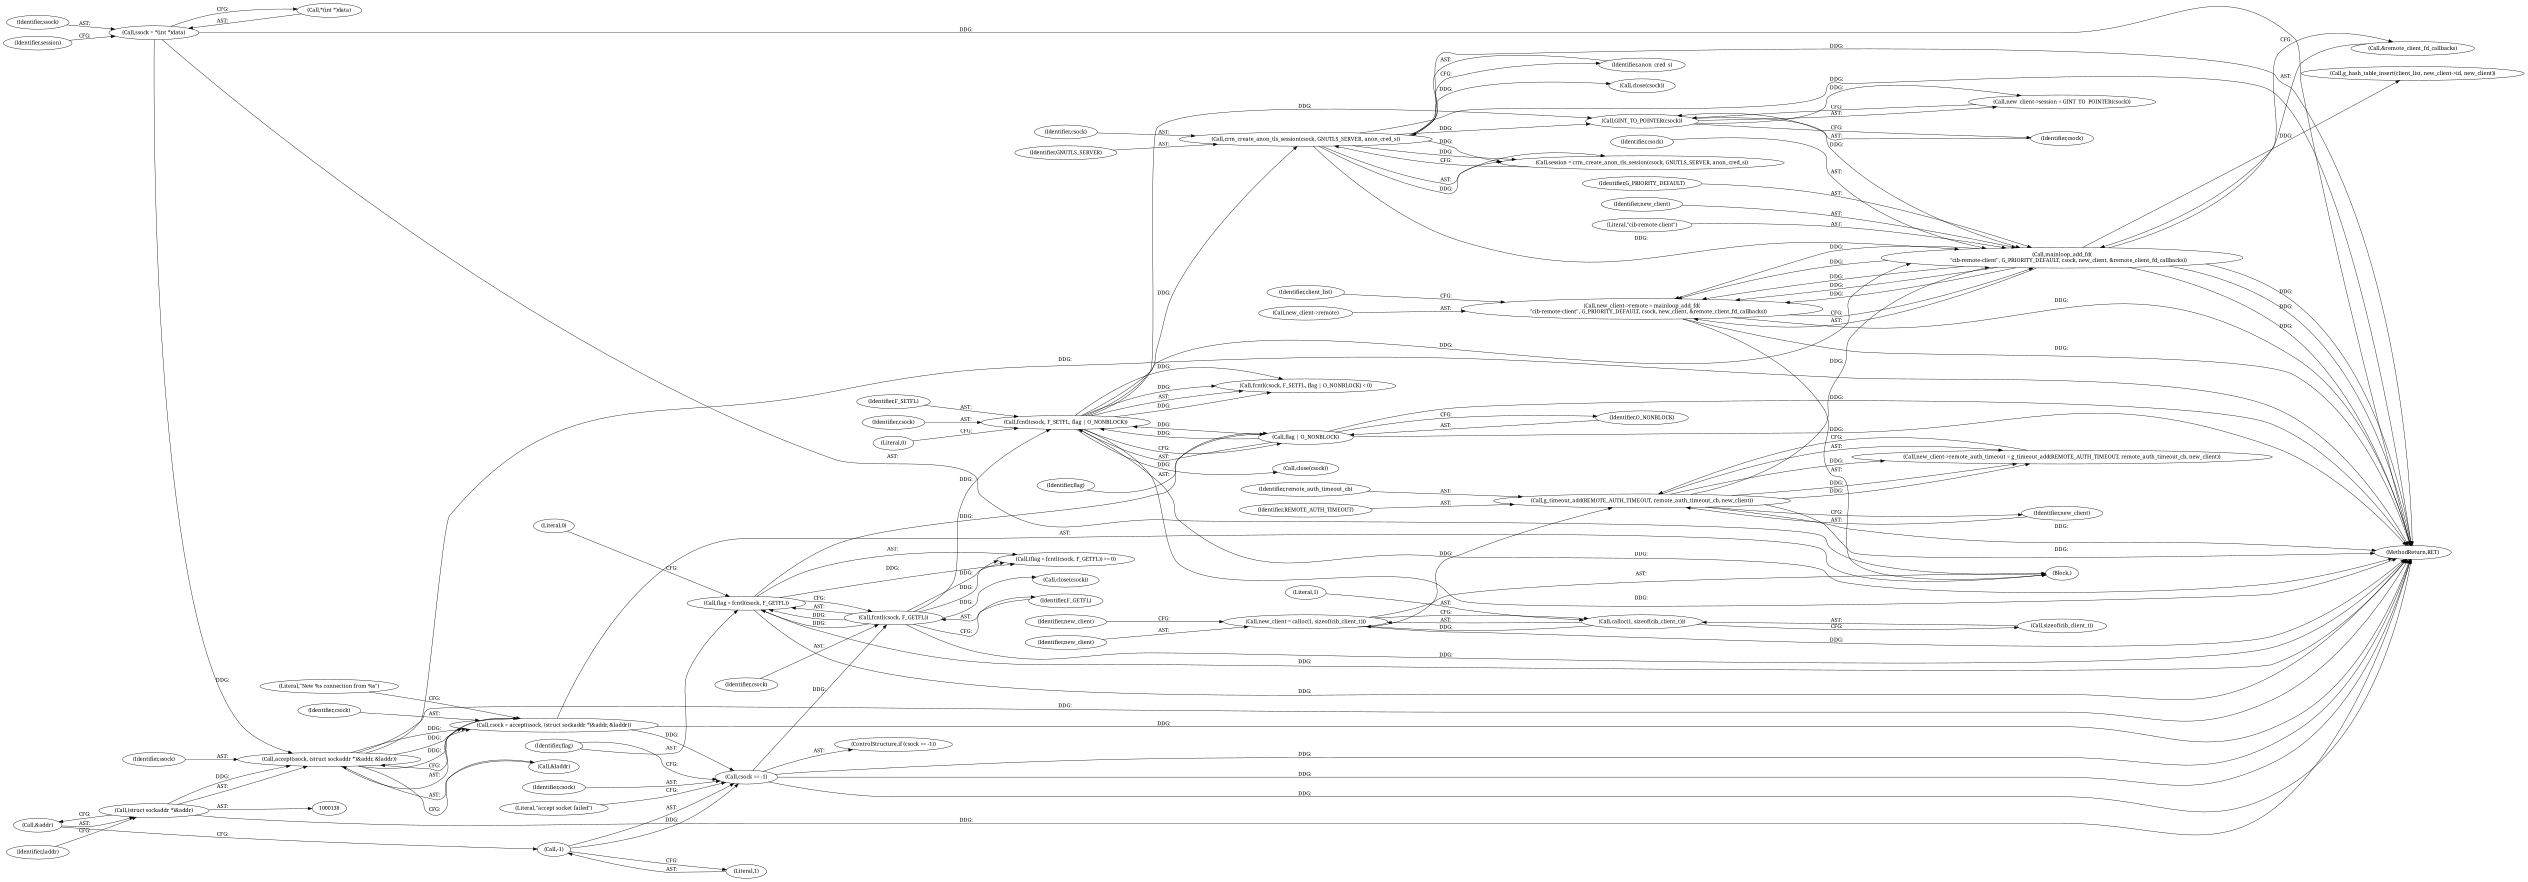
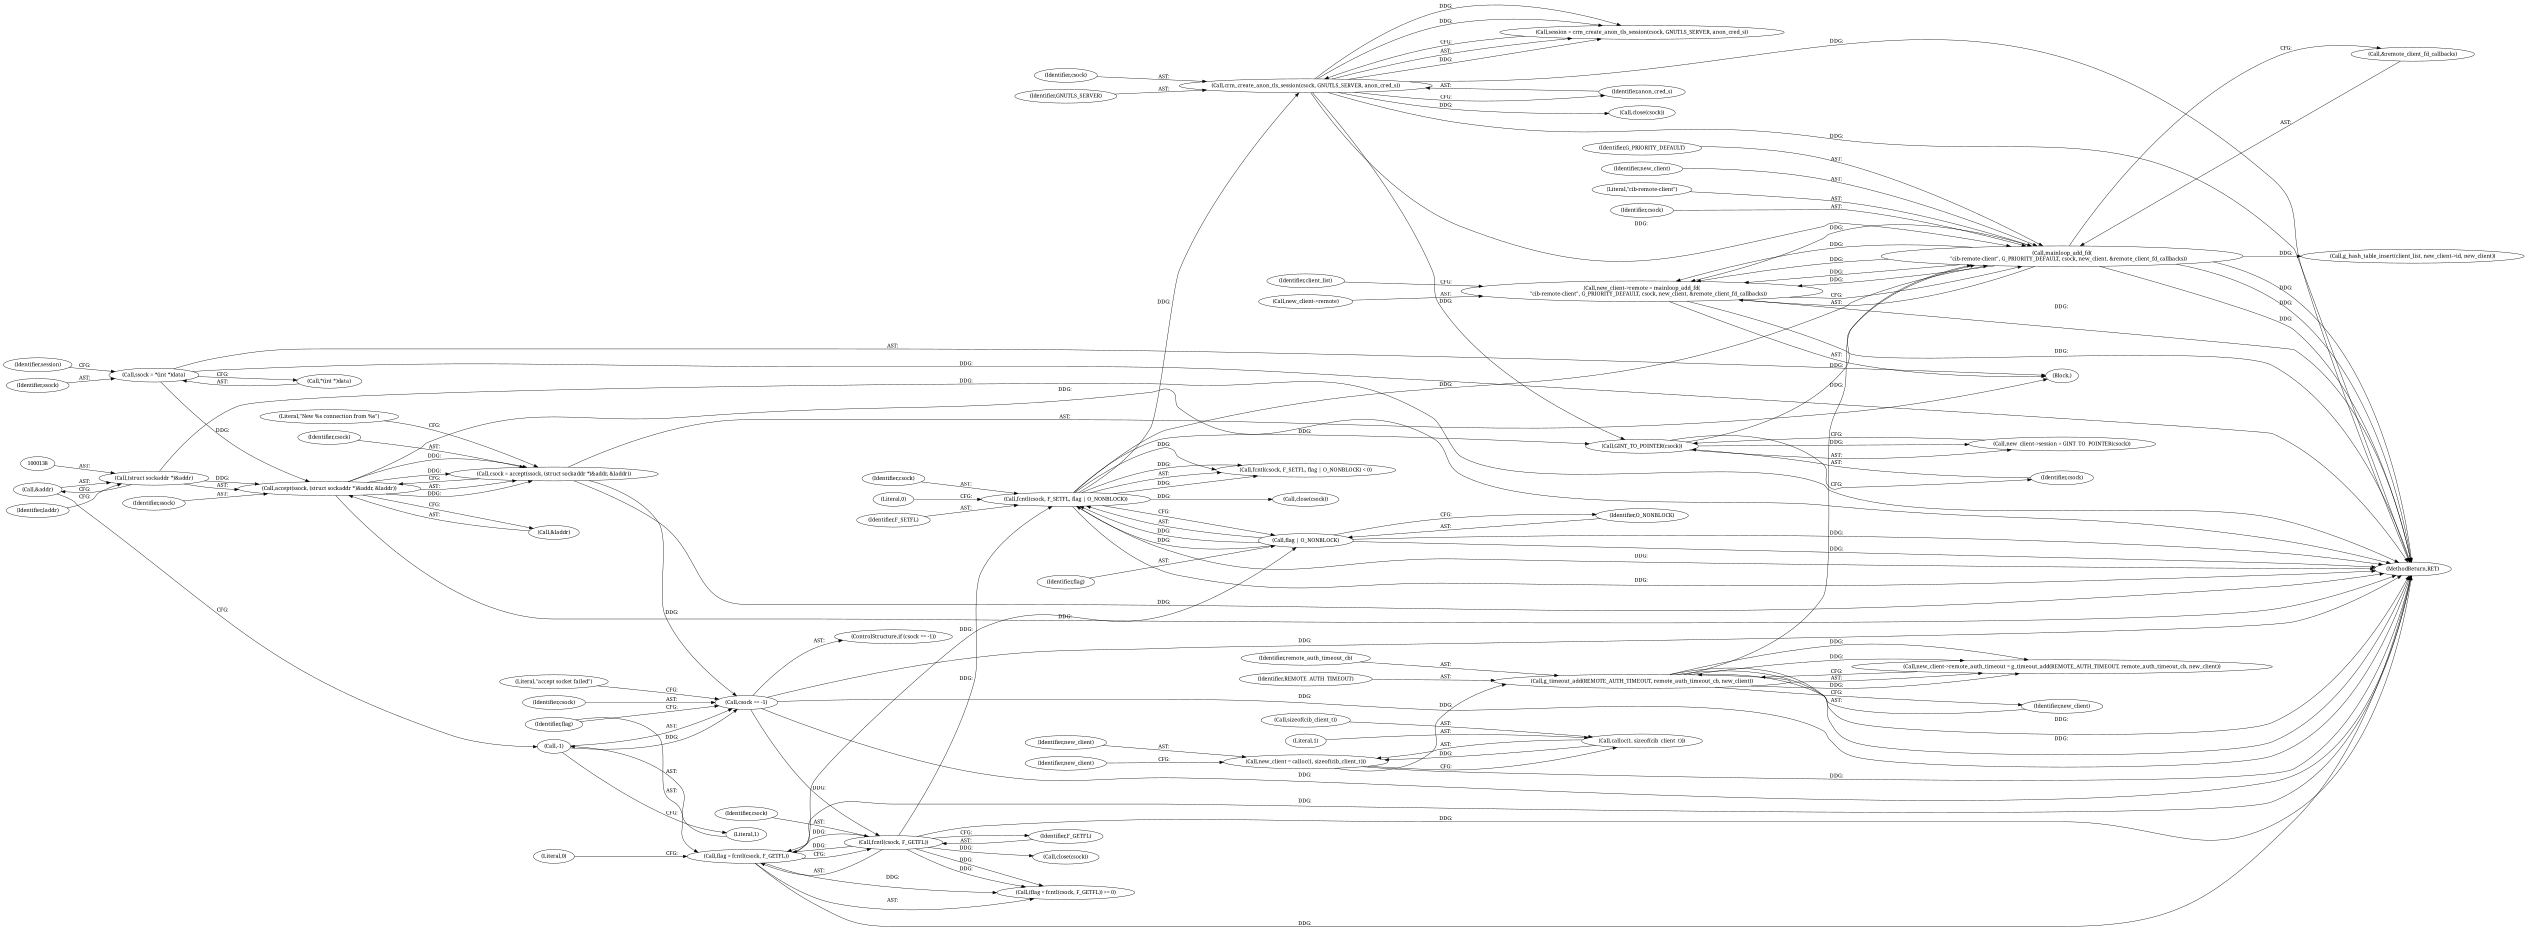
  digraph {
    fontname="Noto Serif"
    rankdir=LR
    node [fontname="Noto Serif"]
    edge [fontname="Noto Serif"]
    n1 [label="(Call,new_client->remote = mainloop_add_fd(\n         \"cib-remote-client\", G_PRIORITY_DEFAULT, csock, new_client, &remote_client_fd_callbacks))"]
    n2 [label="(Call,mainloop_add_fd(\n         \"cib-remote-client\", G_PRIORITY_DEFAULT, csock, new_client, &remote_client_fd_callbacks))"]
    n3 [label="(MethodReturn,RET)"]
    n4 [label="(Block,)"]
    n5 [label="(Call,&remote_client_fd_callbacks)"]
    n6 [label="(Call,g_hash_table_insert(client_list, new_client->id, new_client))"]
    n7 [label="(Call,crm_create_anon_tls_session(csock, GNUTLS_SERVER, anon_cred_s))"]
    n8 [label="(Call,GINT_TO_POINTER(csock))"]
    n9 [label="(Identifier,anon_cred_s)"]
    n10 [label="(Call,close(csock))"]
    n11 [label="(Call,session = crm_create_anon_tls_session(csock, GNUTLS_SERVER, anon_cred_s))"]
    n12 [label="(Call,new_client->session = GINT_TO_POINTER(csock))"]
    n13 [label="(Identifier,csock)"]
    n14 [label="(Call,fcntl(csock, F_SETFL, flag | O_NONBLOCK))"]
    n15 [label="(Call,flag | O_NONBLOCK)"]
    n16 [label="(Call,fcntl(csock, F_SETFL, flag | O_NONBLOCK) < 0)"]
    n17 [label="(Call,close(csock))"]
    n18 [label="(Identifier,O_NONBLOCK)"]
    n19 [label="(Call,fcntl(csock, F_GETFL))"]
    n20 [label="(Call,flag = fcntl(csock, F_GETFL))"]
    n21 [label="(Call,(flag = fcntl(csock, F_GETFL)) >= 0)"]
    n22 [label="(Identifier,F_GETFL)"]
    n23 [label="(Call,close(csock))"]
    n24 [label="(Call,csock == -1)"]
    n25 [label="(ControlStructure,if (csock == -1))"]
    n26 [label="(Call,-1)"]
    n27 [label="(Literal,1)"]
    n28 [label="(Call,csock = accept(ssock, (struct sockaddr *)&addr, &laddr))"]
    n29 [label="(Call,accept(ssock, (struct sockaddr *)&addr, &laddr))"]
    n30 [label="(Call,&laddr)"]
    n31 [label="(Call,ssock = *(int *)data)"]
    n32 [label="(Call,*(int *)data)"]
    n33 [label="(Call,(struct sockaddr *)&addr)"]
    n34 [label="(Call,&addr)"]
    n35 [label="(Call,g_timeout_add(REMOTE_AUTH_TIMEOUT, remote_auth_timeout_cb, new_client))"]
    n36 [label="(Identifier,new_client)"]
    n37 [label="(Call,new_client->remote_auth_timeout = g_timeout_add(REMOTE_AUTH_TIMEOUT, remote_auth_timeout_cb, new_client))"]
    n38 [label="(Call,new_client = calloc(1, sizeof(cib_client_t)))"]
    n39 [label="(Call,calloc(1, sizeof(cib_client_t)))"]
    n40 [label="(Call,sizeof(cib_client_t))"]
    n41 [label="(Identifier,csock)"]
    n42 [label="(Literal,\"accept socket failed\")"]
    n43 [label="(Identifier,new_client)"]
    n44 [label="(Identifier,ssock)"]
    n45 [label="(Identifier,csock)"]
    n46 [label="(Identifier,remote_auth_timeout_cb)"]
    n47 [label="(Literal,1)"]
    n48 [label="(Identifier,GNUTLS_SERVER)"]
    n49 [label="(Literal,0)"]
    n50 [label="(Call,new_client->remote)"]
    n51 [label="(Literal,\"New %s connection from %s\")"]
    n52 [label="(Identifier,csock)"]
    n53 [label="(Identifier,G_PRIORITY_DEFAULT)"]
    n54 [label="(Identifier,client_list)"]
    n55 [label="(Literal,0)"]
    n56 [label="(Identifier,new_client)"]
    n57 [label="(Identifier,new_client)"]
    n58 [label="(Identifier,csock)"]
    n59 [label="(Identifier,csock)"]
    n60 [label="(Literal,\"cib-remote-client\")"]
    n61 [label="(Identifier,flag)"]
    n62 [label="(Identifier,ssock)"]
    n63 [label="(Identifier,F_SETFL)"]
    n64 [label="(Identifier,REMOTE_AUTH_TIMEOUT)"]
    n65 [label="(Identifier,laddr)"]
    n66 [label="(Identifier,flag)"]
    n67 [label="(Identifier,session)"]
    n68 [label="(Identifier,csock)"]
    1000138
    n1 -> n2 [label="CFG: "]
    n1 -> n3 [label="DDG: "]
    n1 -> n3 [label="DDG: "]
    n1 -> n4 [label="AST: "]
    n2 -> n1 [label="AST: "]
    n2 -> n1 [label="DDG: "]
    n2 -> n1 [label="DDG: "]
    n2 -> n1 [label="DDG: "]
    n2 -> n1 [label="DDG: "]
    n2 -> n1 [label="DDG: "]
    n2 -> n3 [label="DDG: "]
    n2 -> n3 [label="DDG: "]
    n2 -> n3 [label="DDG: "]
    n2 -> n5 [label="CFG: "]
    n2 -> n6 [label="DDG: "]
    n5 -> n2 [label="AST: "]
    n7 -> n2 [label="DDG: "]
    n7 -> n3 [label="DDG: "]
    n7 -> n3 [label="DDG: "]
    n7 -> n8 [label="DDG: "]
    n7 -> n9 [label="CFG: "]
    n7 -> n10 [label="DDG: "]
    n7 -> n11 [label="AST: "]
    n7 -> n11 [label="DDG: "]
    n7 -> n11 [label="DDG: "]
    n7 -> n11 [label="DDG: "]
    n8 -> n2 [label="DDG: "]
    n8 -> n12 [label="AST: "]
    n8 -> n12 [label="DDG: "]
    n8 -> n13 [label="CFG: "]
    n9 -> n7 [label="AST: "]
    n11 -> n7 [label="CFG: "]
    n12 -> n8 [label="CFG: "]
    n13 -> n8 [label="AST: "]
    n14 -> n2 [label="DDG: "]
    n14 -> n3 [label="DDG: "]
    n14 -> n3 [label="DDG: "]
    n14 -> n7 [label="DDG: "]
    n14 -> n8 [label="DDG: "]
    n14 -> n15 [label="CFG: "]
    n14 -> n16 [label="AST: "]
    n14 -> n16 [label="DDG: "]
    n14 -> n16 [label="DDG: "]
    n14 -> n16 [label="DDG: "]
    n14 -> n17 [label="DDG: "]
    n15 -> n3 [label="DDG: "]
    n15 -> n3 [label="DDG: "]
    n15 -> n14 [label="AST: "]
    n15 -> n14 [label="DDG: "]
    n15 -> n14 [label="DDG: "]
    n15 -> n18 [label="CFG: "]
    n18 -> n15 [label="AST: "]
    n19 -> n3 [label="DDG: "]
    n19 -> n14 [label="DDG: "]
    n19 -> n20 [label="AST: "]
    n19 -> n20 [label="DDG: "]
    n19 -> n20 [label="DDG: "]
    n19 -> n21 [label="DDG: "]
    n19 -> n21 [label="DDG: "]
    n19 -> n22 [label="CFG: "]
    n19 -> n23 [label="DDG: "]
    n20 -> n3 [label="DDG: "]
    n20 -> n3 [label="DDG: "]
    n20 -> n15 [label="DDG: "]
    n20 -> n19 [label="CFG: "]
    n20 -> n21 [label="AST: "]
    n20 -> n21 [label="DDG: "]
    n22 -> n19 [label="AST: "]
    n24 -> n3 [label="DDG: "]
    n24 -> n3 [label="DDG: "]
    n24 -> n3 [label="DDG: "]
    n24 -> n19 [label="DDG: "]
    n24 -> n25 [label="AST: "]
    n26 -> n24 [label="AST: "]
    n26 -> n24 [label="DDG: "]
    n26 -> n27 [label="CFG: "]
    n27 -> n26 [label="AST: "]
    n28 -> n3 [label="DDG: "]
    n28 -> n4 [label="AST: "]
    n28 -> n24 [label="DDG: "]
    n28 -> n29 [label="CFG: "]
    n29 -> n3 [label="DDG: "]
    n29 -> n3 [label="DDG: "]
    n29 -> n28 [label="AST: "]
    n29 -> n28 [label="DDG: "]
    n29 -> n28 [label="DDG: "]
    n29 -> n28 [label="DDG: "]
    n29 -> n30 [label="CFG: "]
    n30 -> n29 [label="AST: "]
    n31 -> n3 [label="DDG: "]
    n31 -> n4 [label="AST: "]
    n31 -> n29 [label="DDG: "]
    n31 -> n32 [label="CFG: "]
    n32 -> n31 [label="AST: "]
    n33 -> n3 [label="DDG: "]
    n33 -> n29 [label="AST: "]
    n33 -> n29 [label="DDG: "]
    n33 -> n34 [label="CFG: "]
    n34 -> n26 [label="CFG: "]
    n34 -> n33 [label="AST: "]
    n35 -> n2 [label="DDG: "]
    n35 -> n3 [label="DDG: "]
    n35 -> n3 [label="DDG: "]
    n35 -> n36 [label="CFG: "]
    n35 -> n37 [label="AST: "]
    n35 -> n37 [label="DDG: "]
    n35 -> n37 [label="DDG: "]
    n35 -> n37 [label="DDG: "]
    n36 -> n35 [label="AST: "]
    n37 -> n35 [label="CFG: "]
    n38 -> n3 [label="DDG: "]
-   n38 -> n4 [label="AST: "]
    n38 -> n35 [label="DDG: "]
    n38 -> n39 [label="CFG: "]
    n39 -> n38 [label="AST: "]
    n39 -> n38 [label="DDG: "]
-   n39 -> n40 [label="CFG: "]
    n40 -> n39 [label="AST: "]
    n41 -> n14 [label="AST: "]
    n42 -> n24 [label="CFG: "]
    n43 -> n38 [label="CFG: "]
    n44 -> n31 [label="AST: "]
    n45 -> n2 [label="AST: "]
    n46 -> n35 [label="AST: "]
    n47 -> n39 [label="AST: "]
    n48 -> n7 [label="AST: "]
    n49 -> n20 [label="CFG: "]
    n50 -> n1 [label="AST: "]
    n51 -> n28 [label="CFG: "]
    n52 -> n24 [label="AST: "]
    n53 -> n2 [label="AST: "]
    n54 -> n1 [label="CFG: "]
    n55 -> n14 [label="CFG: "]
    n56 -> n38 [label="AST: "]
    n57 -> n2 [label="AST: "]
    n58 -> n19 [label="AST: "]
    n59 -> n7 [label="AST: "]
    n60 -> n2 [label="AST: "]
    n61 -> n15 [label="AST: "]
    n62 -> n29 [label="AST: "]
    n63 -> n14 [label="AST: "]
    n64 -> n35 [label="AST: "]
    n65 -> n33 [label="CFG: "]
    n66 -> n20 [label="AST: "]
    n66 -> n24 [label="CFG: "]
    n67 -> n31 [label="CFG: "]
    n68 -> n28 [label="AST: "]
-   n33 -> 1000138 [label="AST: "]
+   1000138 -> n33 [label="AST: "]
  }
